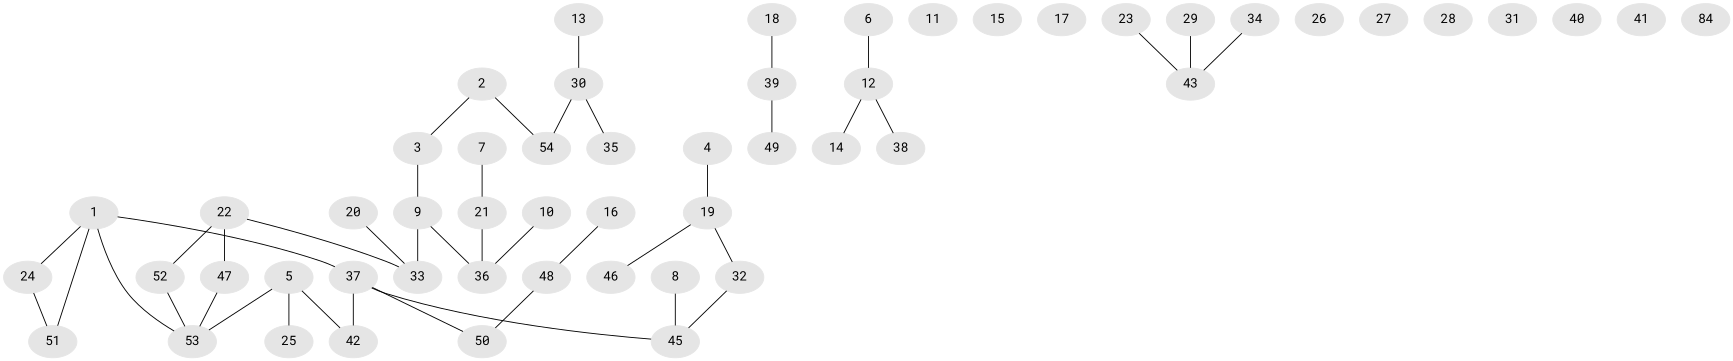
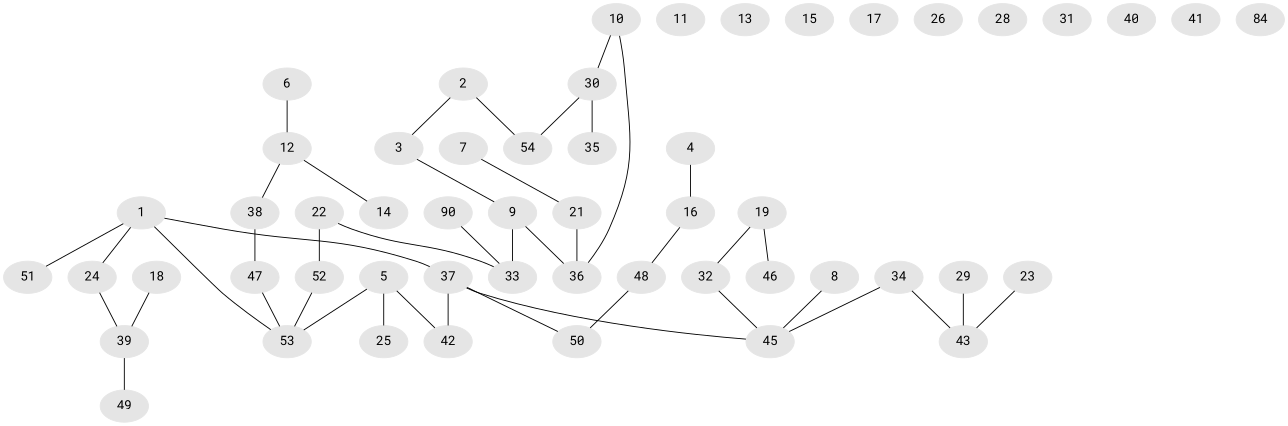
  graph {
    fontname="Roboto Mono"
    node [color=gray90 fontname="Roboto Mono" style=filled]
    edge [fontname="Roboto Mono"]
    1
    24
    37
    51
    53
    39
    42
    45
    50
    2
    3
    54
    9
    33
    36
    4
    19
    32
    46
    5
    25
    6
    12
    14
    38
    7
    21
    8
    10
    30
    35
    11
    47
    13
    15
    16
    48
    17
    18
    49
-   20
+   20 [label=90]
    22
    52
    23
    43
    26
-   27
    28
    29
    31
    34
    40
    41
    n54 [label=84]
    1 -- 24
    1 -- 37
    1 -- 51
    1 -- 53
-   24 -- 51
+   24 -- 39
    37 -- 42
    37 -- 45
    37 -- 50
    39 -- 49
    2 -- 3
    2 -- 54
    3 -- 9
    9 -- 33
    9 -- 36
-   4 -- 19
+   4 -- 16
    19 -- 32
    19 -- 46
    32 -- 45
    5 -- 53
    5 -- 42
    5 -- 25
    6 -- 12
    12 -- 14
    12 -- 38
-   22 -- 47
+   38 -- 47
    7 -- 21
    21 -- 36
    8 -- 45
    10 -- 36
-   13 -- 30
+   10 -- 30
    30 -- 54
    30 -- 35
    47 -- 53
    16 -- 48
    48 -- 50
    18 -- 39
    20 -- 33
    22 -- 33
    22 -- 52
    52 -- 53
    23 -- 43
    29 -- 43
+   34 -- 45
    34 -- 43
  }
